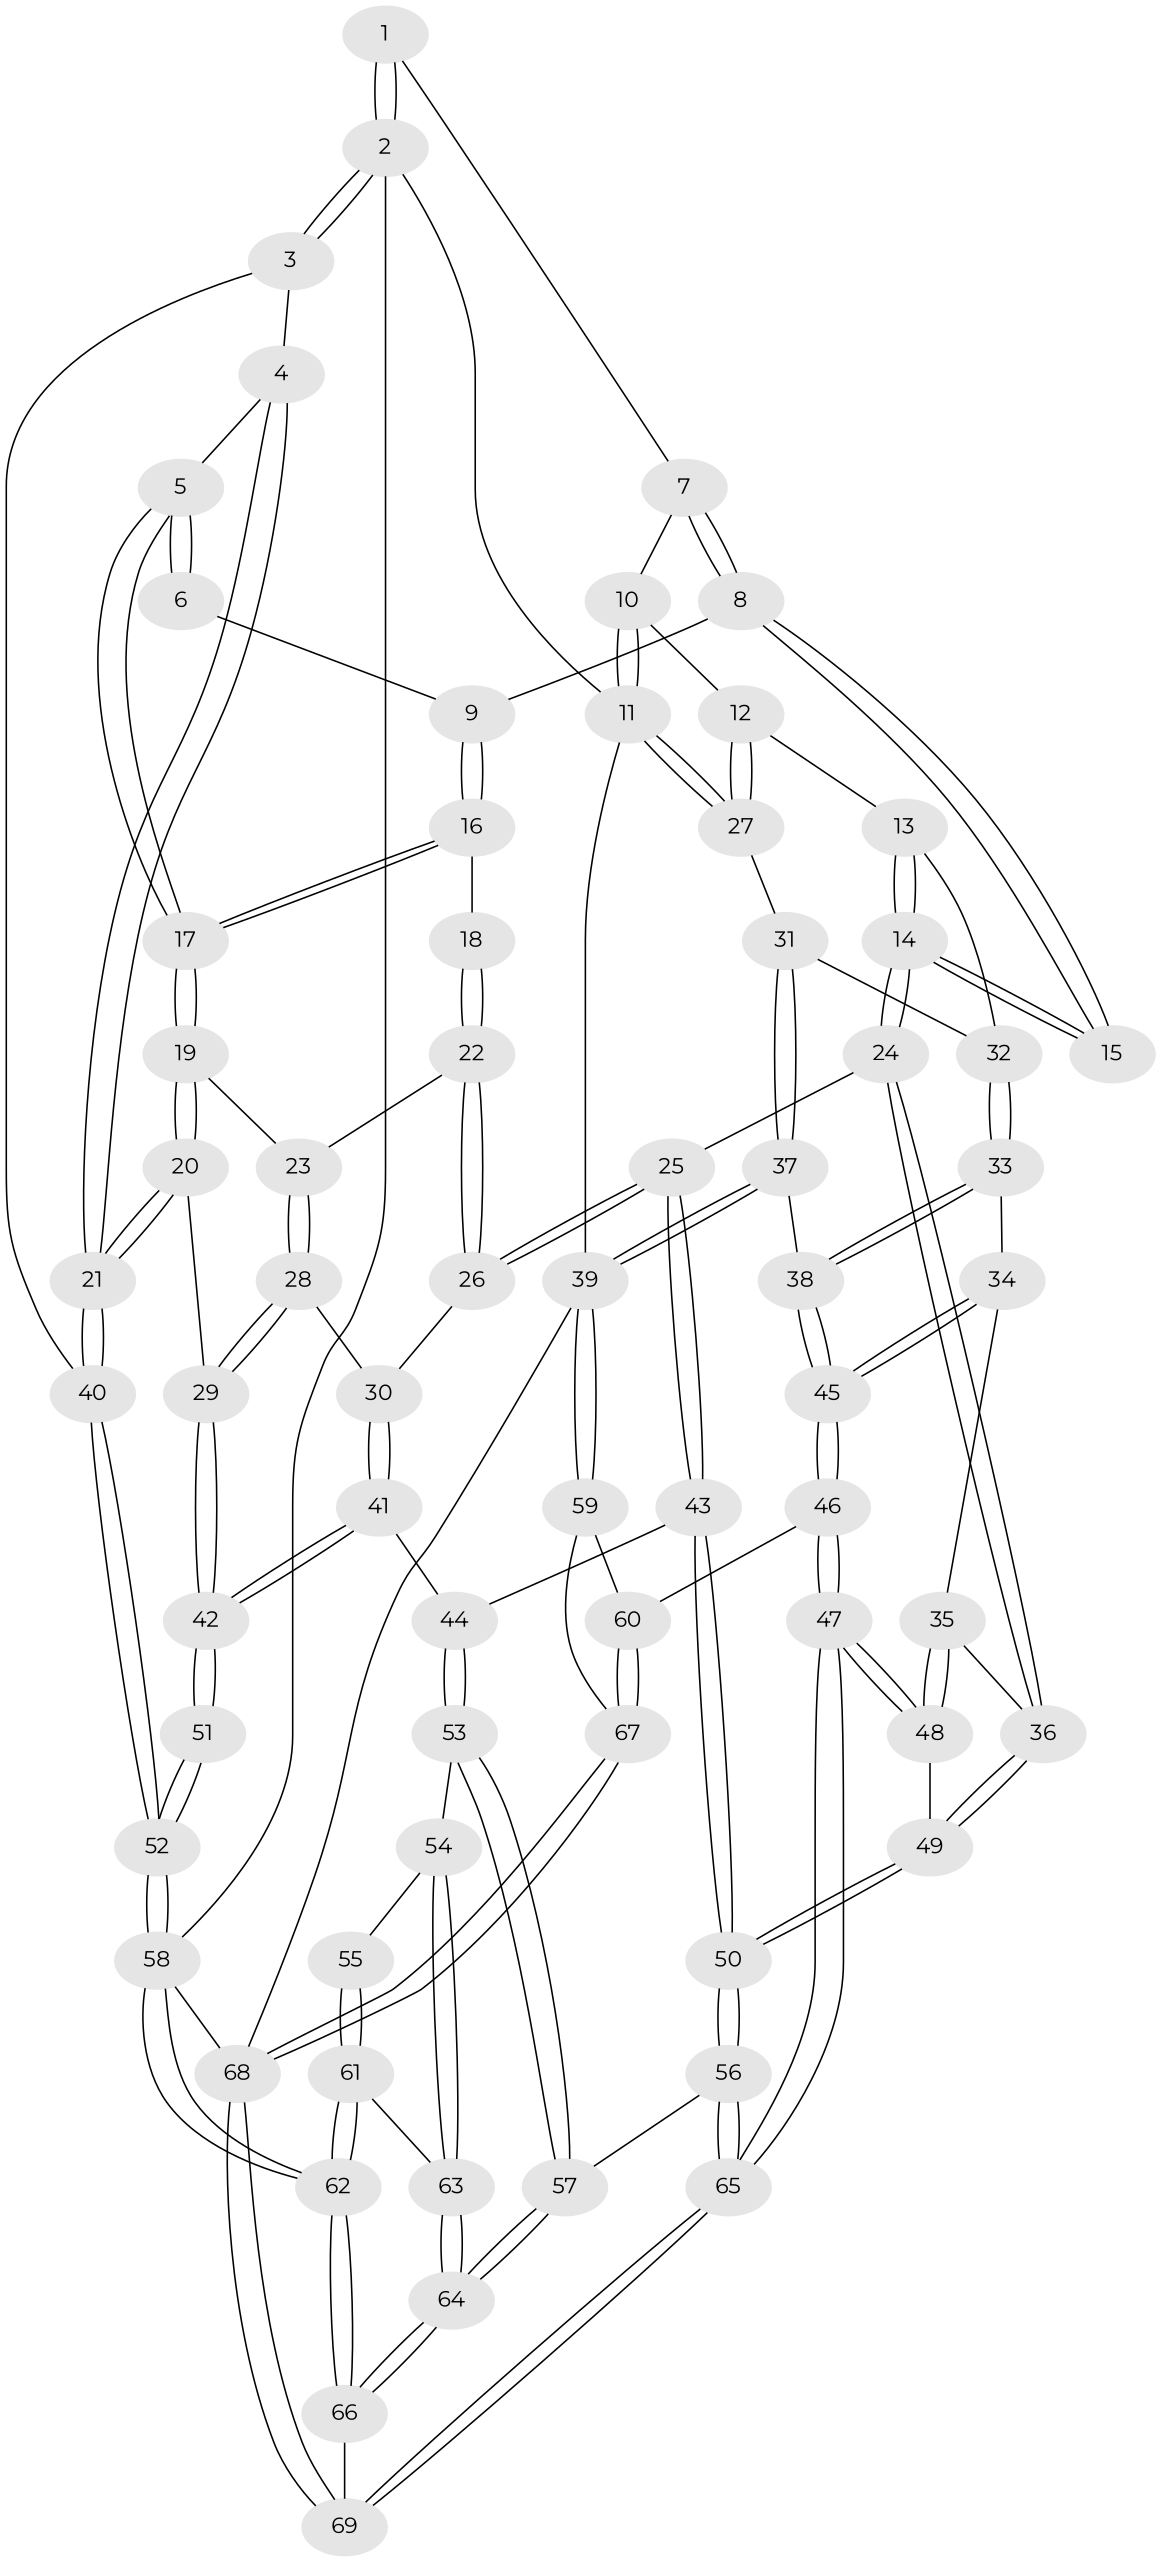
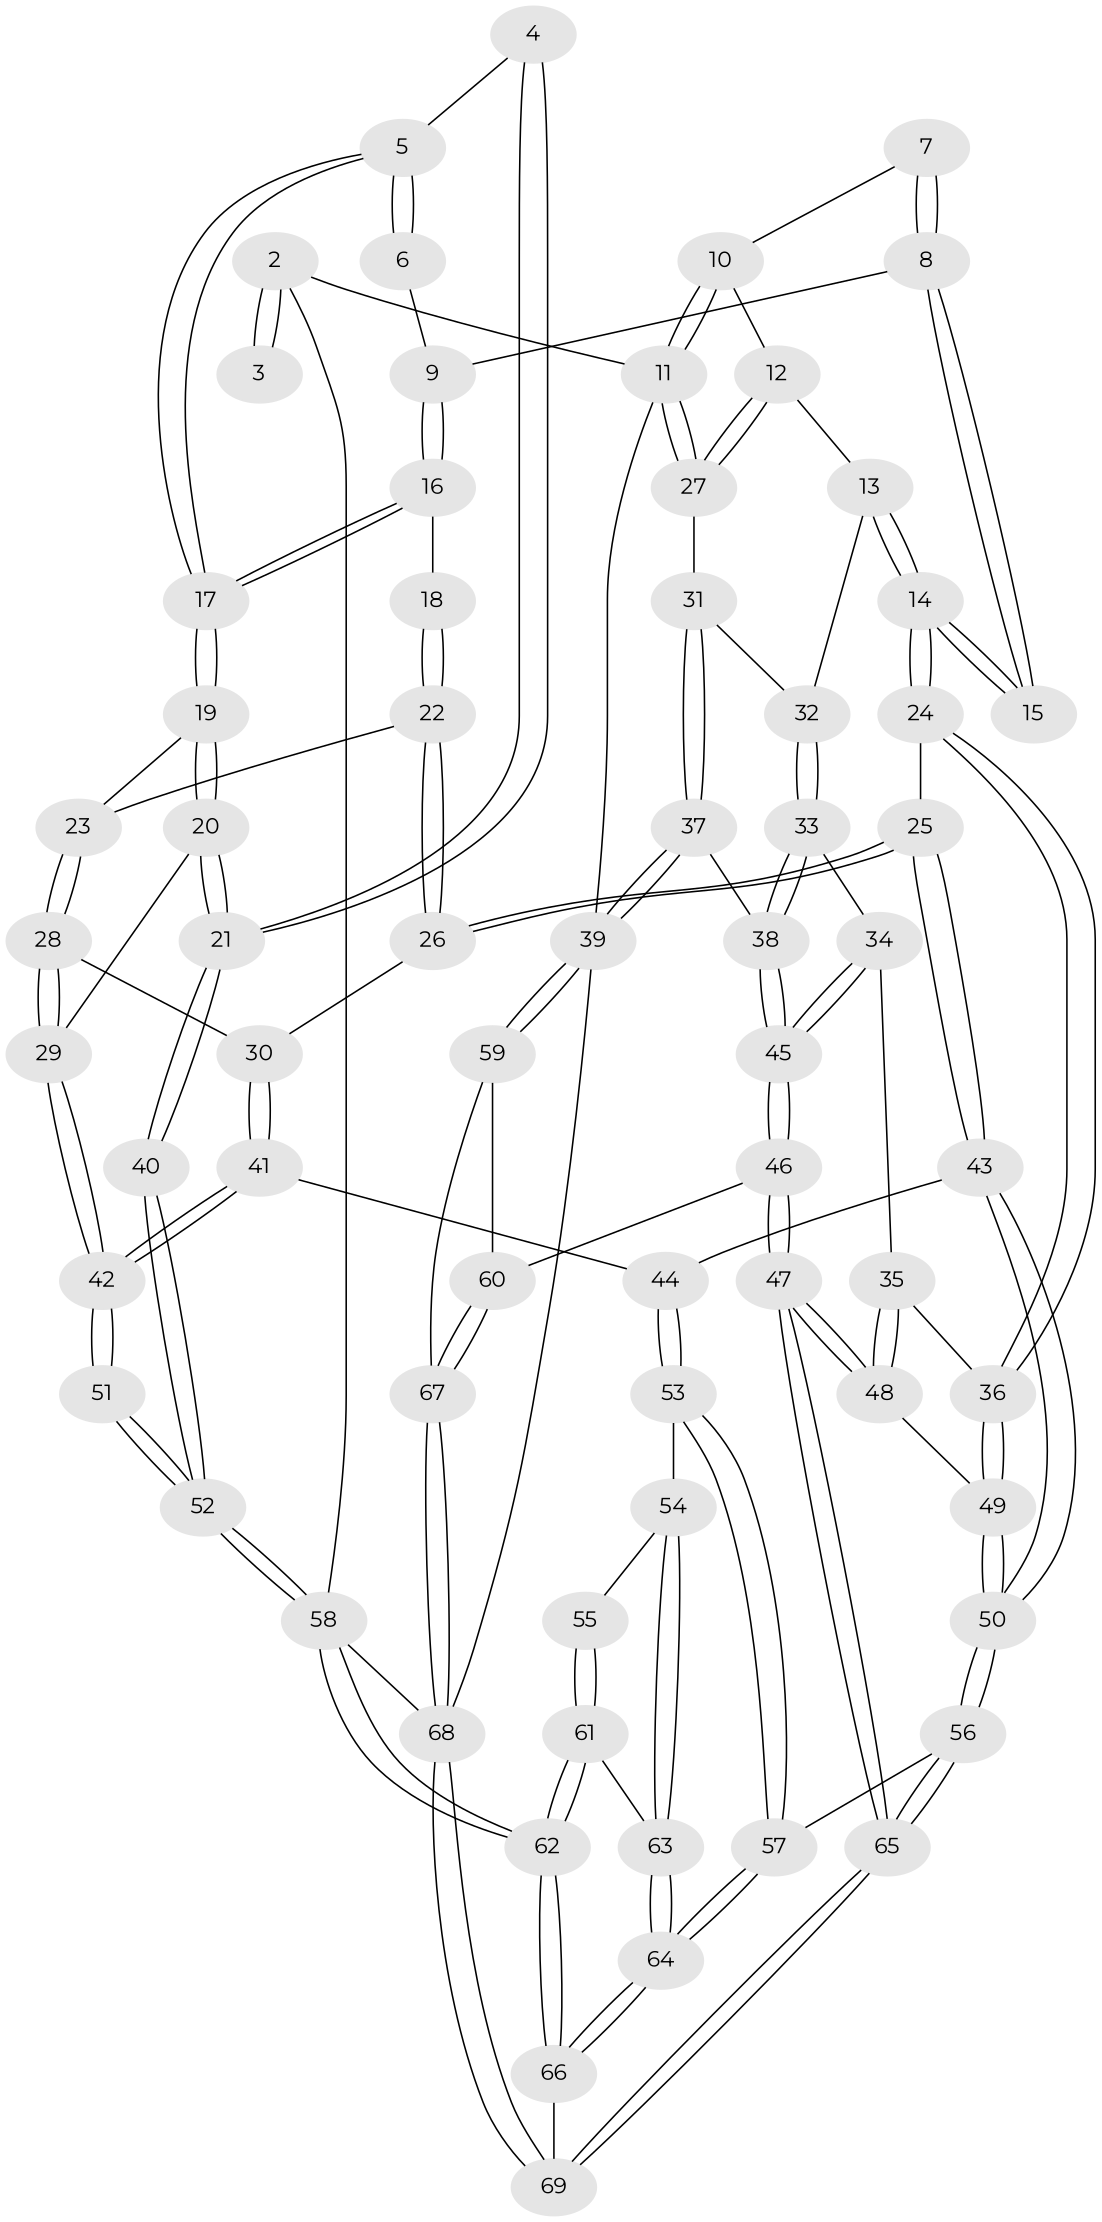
  graph {
    fontname=Montserrat
    node [color=gray90 fontname=Montserrat style=filled]
    edge [fontname=Montserrat]
-   1
    2
    7
    3
    11
    58
    8
    10
    4
    40
    27
    39
    68
    62
    5
    21
    52
    6
    17
    9
    19
    16
    15
    12
    18
    13
    31
    59
    14
    32
    24
    33
    25
    36
    22
    20
    23
    26
    29
    28
    42
    30
    43
    49
    44
    50
    41
    37
    51
    38
    34
    35
    45
    48
    46
    60
    67
    69
    53
    56
    54
    57
    47
    65
    55
    61
    63
    64
    66
-   1 -- 2
-   1 -- 2
-   1 -- 7
    2 -- 3
    2 -- 3
    2 -- 11
    2 -- 58
    7 -- 8
    7 -- 8
    7 -- 10
-   3 -- 4
-   3 -- 40
    11 -- 27
    11 -- 27
    11 -- 39
    58 -- 68
    58 -- 62
    58 -- 62
    8 -- 9
    8 -- 15
    8 -- 15
    10 -- 11
    10 -- 11
    10 -- 12
    4 -- 5
    4 -- 21
    4 -- 21
    40 -- 52
    40 -- 52
    27 -- 31
    39 -- 68
    39 -- 59
    39 -- 59
    68 -- 69
    68 -- 69
    62 -- 66
    62 -- 66
    5 -- 6
    5 -- 6
    5 -- 17
    5 -- 17
    21 -- 40
    21 -- 40
    52 -- 58
    52 -- 58
    6 -- 9
    17 -- 19
    17 -- 19
    9 -- 16
    9 -- 16
    19 -- 20
    19 -- 20
    19 -- 23
    16 -- 17
    16 -- 17
    16 -- 18
    12 -- 27
    12 -- 27
    12 -- 13
    18 -- 22
    18 -- 22
    13 -- 14
    13 -- 14
    13 -- 32
    31 -- 32
    31 -- 37
    31 -- 37
    59 -- 60
    59 -- 67
    14 -- 15
    14 -- 15
    14 -- 24
    14 -- 24
    32 -- 33
    32 -- 33
    24 -- 25
    24 -- 36
    24 -- 36
    33 -- 38
    33 -- 38
    33 -- 34
    25 -- 26
    25 -- 26
    25 -- 43
    25 -- 43
    36 -- 49
    36 -- 49
    22 -- 23
    22 -- 26
    22 -- 26
    20 -- 21
    20 -- 21
    20 -- 29
    23 -- 28
    23 -- 28
    26 -- 30
    29 -- 42
    29 -- 42
    28 -- 29
    28 -- 29
    28 -- 30
    42 -- 51
    42 -- 51
    30 -- 41
    30 -- 41
    43 -- 44
    43 -- 50
    43 -- 50
    49 -- 50
    49 -- 50
    44 -- 53
    44 -- 53
    50 -- 56
    50 -- 56
    41 -- 42
    41 -- 42
    41 -- 44
    37 -- 39
    37 -- 39
    37 -- 38
    51 -- 52
    51 -- 52
    38 -- 45
    38 -- 45
    34 -- 35
    34 -- 45
    34 -- 45
    35 -- 36
    35 -- 48
    35 -- 48
    45 -- 46
    45 -- 46
    48 -- 49
    46 -- 60
    46 -- 47
    46 -- 47
    60 -- 67
    60 -- 67
    67 -- 68
    67 -- 68
    53 -- 54
    53 -- 57
    53 -- 57
    56 -- 57
    56 -- 65
    56 -- 65
    54 -- 55
    54 -- 63
    54 -- 63
    57 -- 64
    57 -- 64
    47 -- 48
    47 -- 48
    47 -- 65
    47 -- 65
    65 -- 69
    65 -- 69
    55 -- 61
    55 -- 61
    61 -- 62
    61 -- 62
    61 -- 63
    63 -- 64
    63 -- 64
    64 -- 66
    64 -- 66
    66 -- 69
  }
